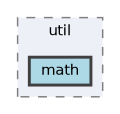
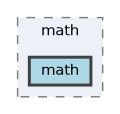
  digraph {
    compound=true
    n1 [color=grey25 fillcolor=lightblue fontname=Helvetica fontsize=10 height=0.2 label=math shape=box style="filled,bold" width=0.4]
    subgraph cluster_1 {
      bgcolor="#edf0f7"
      fontname=Helvetica
      fontsize=10
-     label=util
+     label=math
      pencolor=grey50
      style="filled,dashed"
      n1
    }
  }
